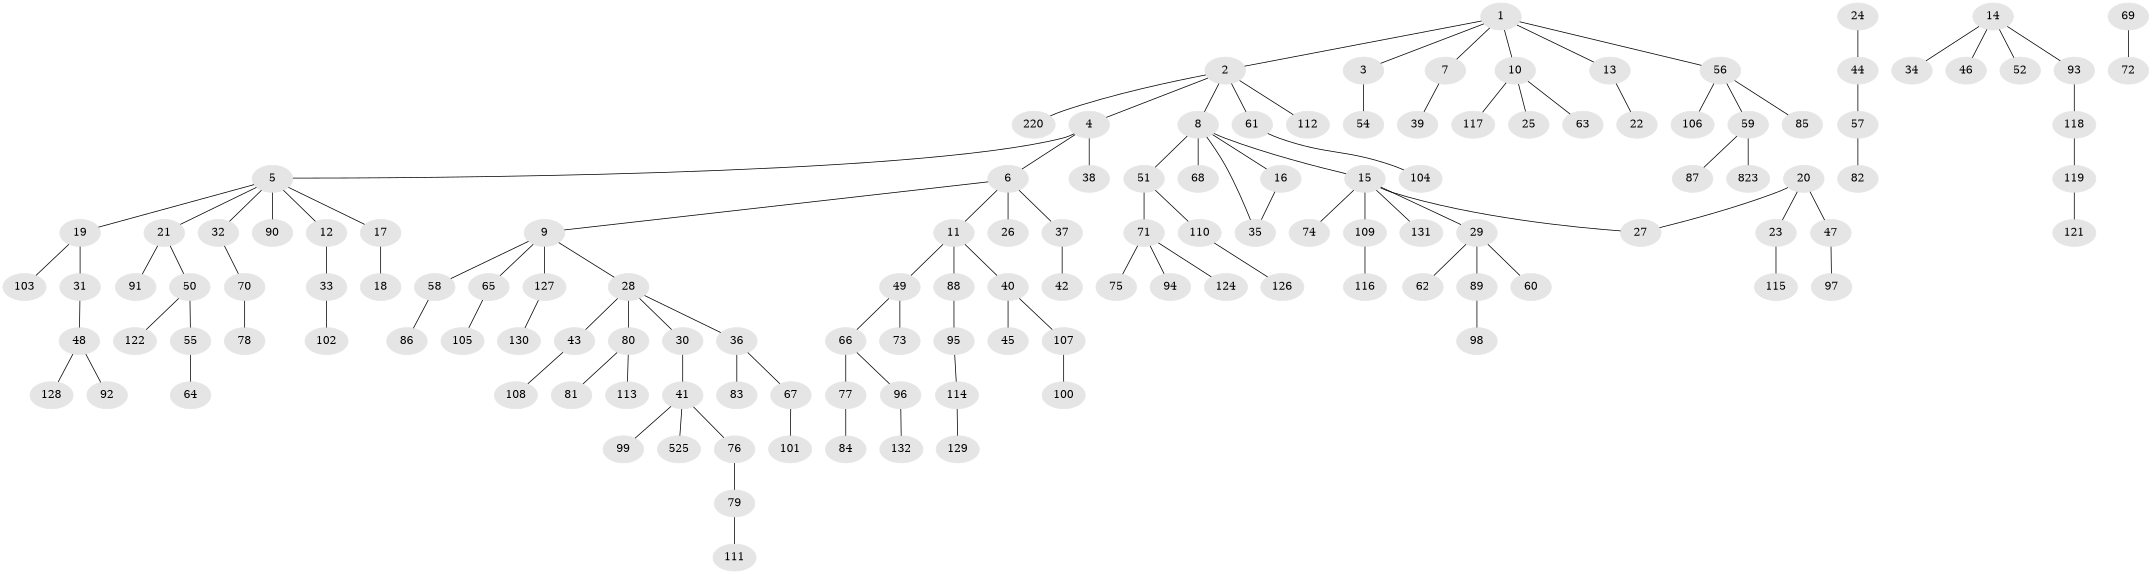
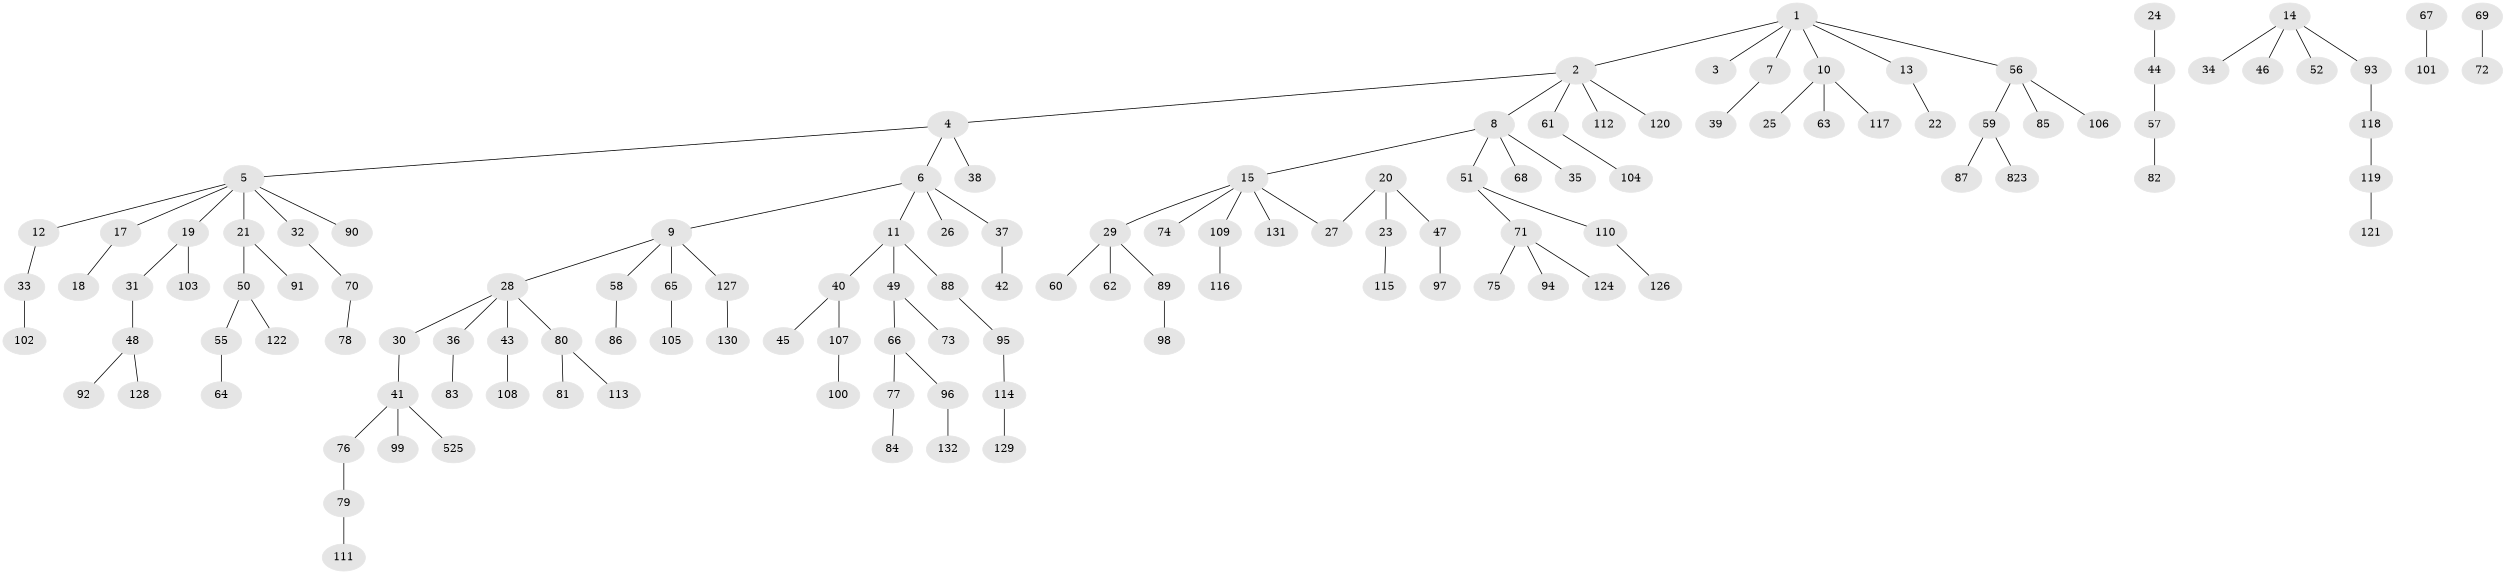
  graph {
    node [color=gray90 style=filled]
    1
    2
    3
    7
    10
    13
    56
    4
    8
    61
    112
-   120 [label=220]
-   54
+   120
    39
    25
    63
    117
    22
    59
    85
    106
    5
    6
    38
    15
-   16
    51
    68
    35
    104
    12
    17
    19
    21
    32
    90
    9
    11
    26
    37
    33
    18
    31
    103
    50
    91
    70
    28
    58
    65
    127
    40
    49
    88
    42
    29
    74
    109
    131
    27
    24
    44
    71
    110
    30
    36
    43
    80
    86
    105
    130
    45
    107
    66
    73
    95
    14
    34
    46
    52
    93
    102
    118
    20
    23
    47
    60
    62
    89
    116
    48
    115
    97
    55
    122
    57
    41
    67
    83
    108
    81
    113
    98
    76
    99
    n106 [label=525]
    92
    128
    78
    101
    100
    79
    82
    77
    96
    64
    75
    94
    124
    126
    69
    72
    87
    n124 [label=823]
    84
    132
    111
    114
    119
    129
    121
    1 -- 2
    1 -- 3
    1 -- 7
    1 -- 10
    1 -- 13
    1 -- 56
    2 -- 4
    2 -- 8
    2 -- 61
    2 -- 112
    2 -- 120
-   3 -- 54
    7 -- 39
    10 -- 25
    10 -- 63
    10 -- 117
    13 -- 22
    56 -- 59
    56 -- 85
    56 -- 106
    4 -- 5
    4 -- 6
    4 -- 38
    8 -- 15
-   8 -- 16
    8 -- 51
    8 -- 68
    8 -- 35
    61 -- 104
    59 -- 87
    59 -- n124
    5 -- 12
    5 -- 17
    5 -- 19
    5 -- 21
    5 -- 32
    5 -- 90
    6 -- 9
    6 -- 11
    6 -- 26
    6 -- 37
    15 -- 29
    15 -- 74
    15 -- 109
    15 -- 131
    15 -- 27
-   16 -- 35
    51 -- 71
    51 -- 110
    12 -- 33
    17 -- 18
    19 -- 31
    19 -- 103
    21 -- 50
    21 -- 91
    32 -- 70
    9 -- 28
    9 -- 58
    9 -- 65
    9 -- 127
    11 -- 40
    11 -- 49
    11 -- 88
    37 -- 42
    33 -- 102
    31 -- 48
    50 -- 55
    50 -- 122
    70 -- 78
    28 -- 30
    28 -- 36
    28 -- 43
    28 -- 80
    58 -- 86
    65 -- 105
    127 -- 130
    40 -- 45
    40 -- 107
    49 -- 66
    49 -- 73
    88 -- 95
    29 -- 60
    29 -- 62
    29 -- 89
    109 -- 116
    24 -- 44
    44 -- 57
    71 -- 75
    71 -- 94
    71 -- 124
    110 -- 126
    30 -- 41
-   36 -- 67
    36 -- 83
    43 -- 108
    80 -- 81
    80 -- 113
    107 -- 100
    66 -- 77
    66 -- 96
    95 -- 114
    14 -- 34
    14 -- 46
    14 -- 52
    14 -- 93
    93 -- 118
    118 -- 119
    20 -- 27
    20 -- 23
    20 -- 47
    23 -- 115
    47 -- 97
    89 -- 98
    48 -- 92
    48 -- 128
    55 -- 64
    57 -- 82
    41 -- 76
    41 -- 99
    41 -- n106
    67 -- 101
    76 -- 79
    79 -- 111
    77 -- 84
    96 -- 132
    69 -- 72
    114 -- 129
    119 -- 121
  }
